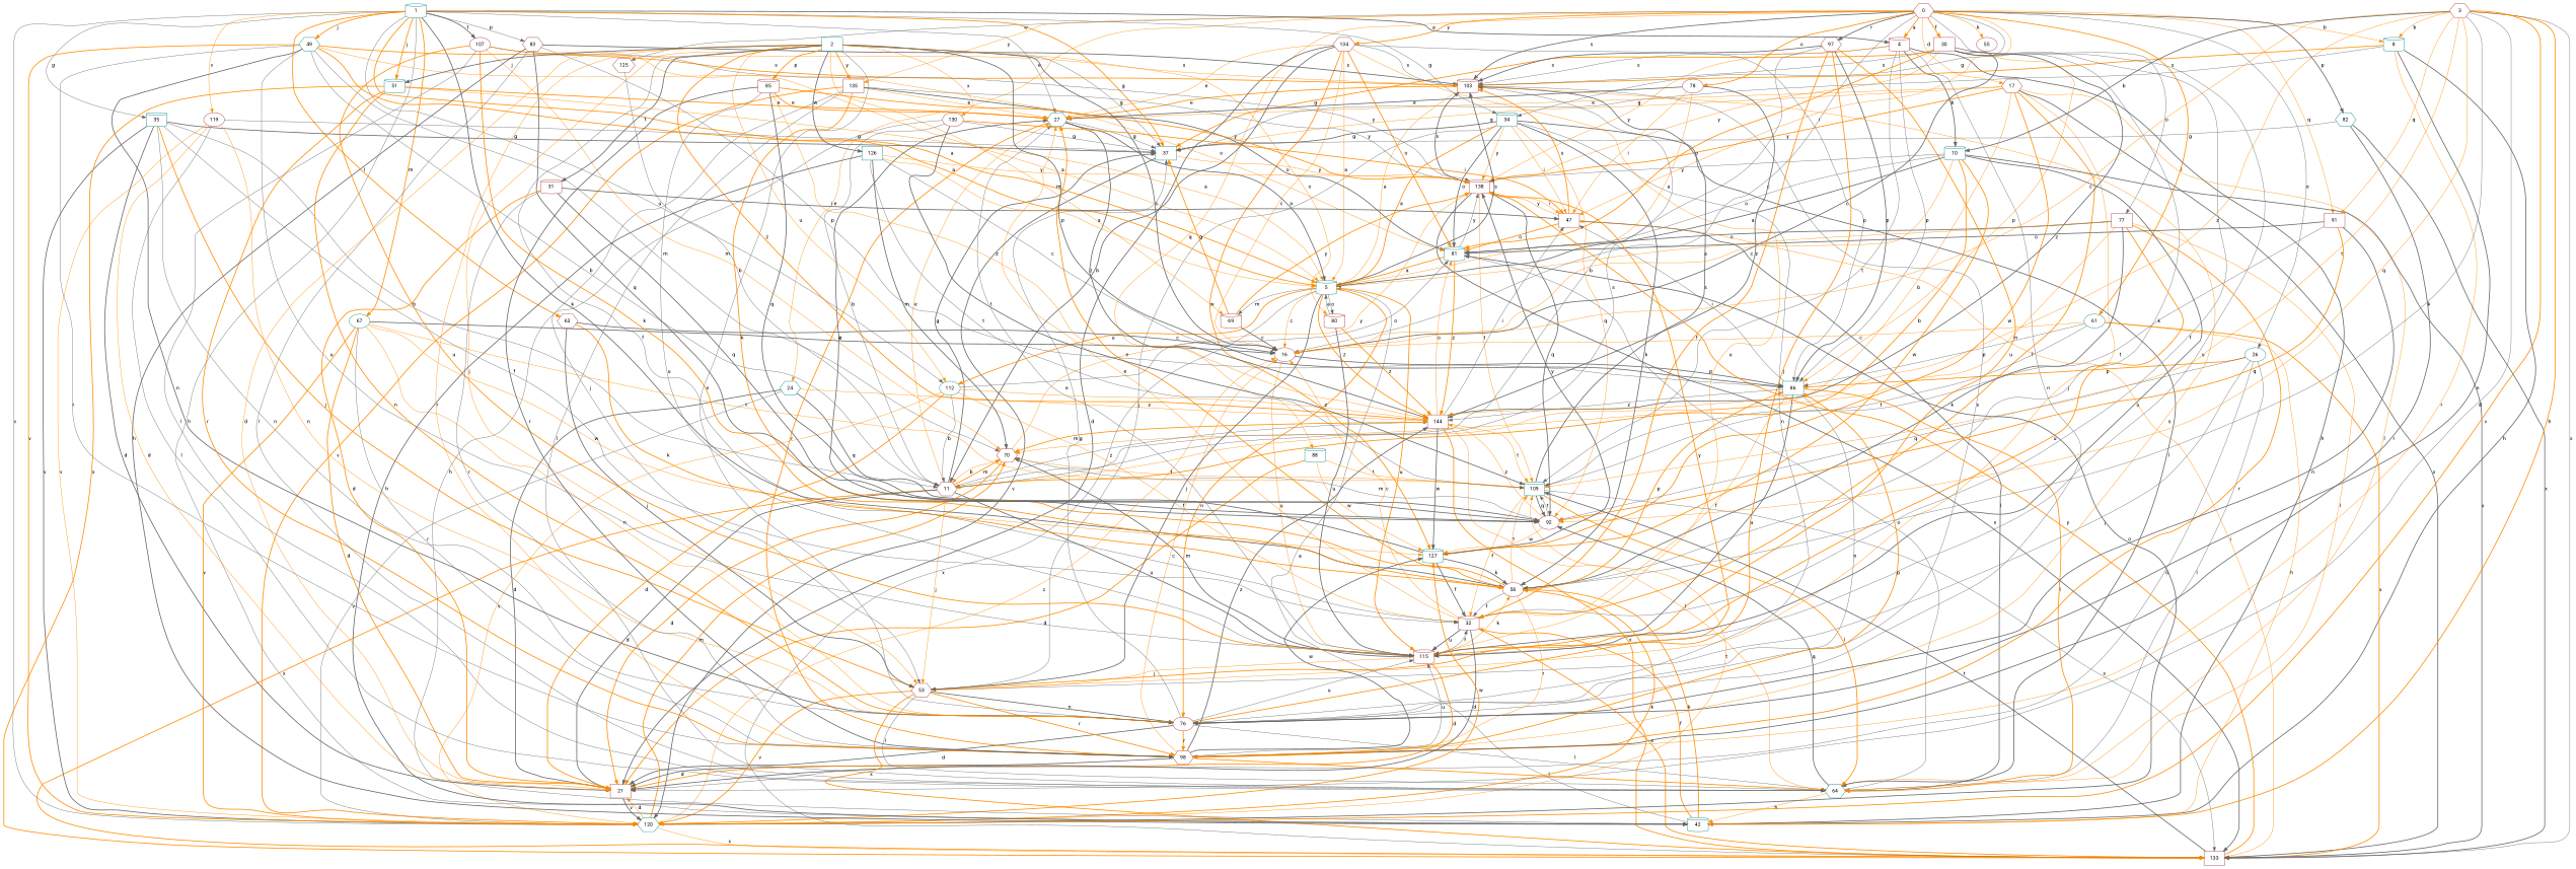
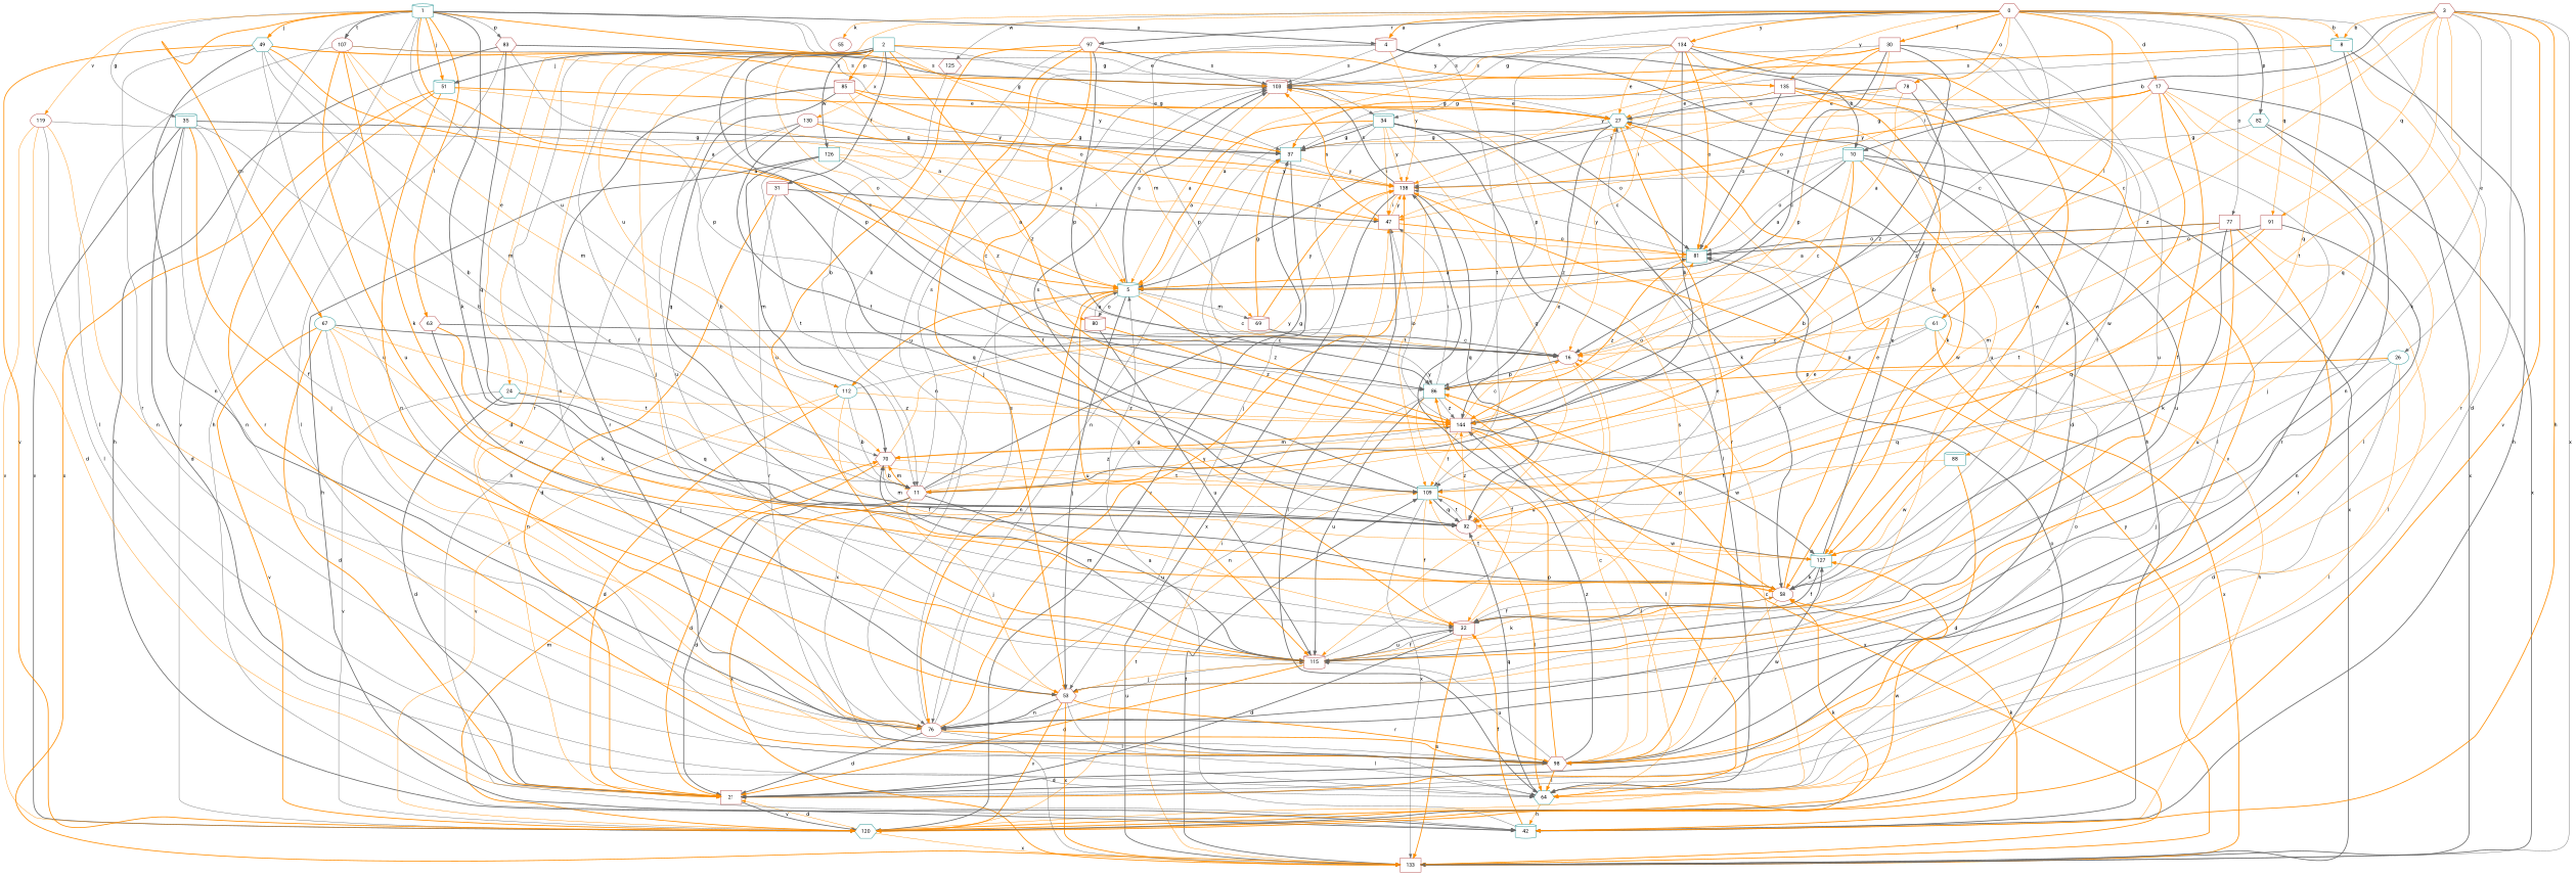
  strict digraph {
    fontname=Roboto
    node [color=brown fontname=Roboto shape=cylinder]
    edge [color=darkorange fontname=Roboto style=solid]
    0 [shape=hexagon]
    4
    8 [color=teal]
    16 [shape=ellipse]
    17 [shape=hexagon]
    24 [color=teal shape=hexagon]
    26 [color=teal shape=ellipse]
    30 [shape=box]
    34 [color=teal]
    47 [shape=box]
    55 [shape=ellipse]
    61 [color=teal shape=ellipse]
    78 [shape=ellipse]
    n14 [label=77 shape=box]
    82 [color=teal shape=hexagon]
    88 [color=teal]
    91 [shape=box]
    97 [shape=hexagon]
    103
    125 [shape=hexagon]
    134 [shape=hexagon]
    135 [shape=box]
    42 [color=teal]
    76 [shape=ellipse]
    86 [color=teal shape=box]
    10 [color=teal]
    109 [color=teal]
    138
    37 [color=teal shape=box]
    98 [shape=hexagon]
    115
    27 [color=teal shape=hexagon]
    32
    53 [shape=hexagon]
    133 [shape=box]
    11 [shape=hexagon]
    127 [color=teal]
    64 [color=teal shape=hexagon]
    120 [color=teal shape=hexagon]
    21 [shape=box]
    144 [shape=box]
    92 [shape=ellipse]
    58 [shape=ellipse]
    81 [color=teal]
    5 [color=teal]
    70 [shape=hexagon]
    1 [color=teal]
    35 [color=teal]
    49 [color=teal shape=hexagon]
    51 [color=teal]
    63 [shape=hexagon]
    67 [color=teal shape=ellipse]
    83 [shape=hexagon]
    107 [shape=ellipse]
    112 [color=teal shape=ellipse]
    119 [shape=ellipse]
    69
    80
    2 [color=teal shape=box]
    31
    85
    126 [color=teal shape=box]
    130 [shape=ellipse]
    3 [shape=hexagon]
    0 -> 4 [label=a style=bold]
    0 -> 8 [label=b]
    0 -> 16 [color=gray40 label=c]
    0 -> 17 [label=d]
    0 -> 24 [label=e]
    0 -> 26 [color=gray40 label=e]
    0 -> 30 [label=f style=bold]
    0 -> 34 [color=gray40 label=g]
    0 -> 47 [label=i]
    0 -> 55 [label=k]
    0 -> 61 [label=l style=bold]
    0 -> 78 [label=o style=bold]
    0 -> n14 [color=gray40 label=o]
    0 -> 82 [color=gray40 label=p style=bold]
    0 -> 88 [label=q]
    0 -> 91 [label=q]
    0 -> 97 [color=gray40 label=r style=bold]
    0 -> 103 [color=gray40 label=s style=bold]
    0 -> 125 [color=gray40 label=w]
    0 -> 134 [label=y style=bold]
    0 -> 135 [label=y]
    4 -> 103 [color=gray40 label=s]
    4 -> 42 [color=gray40 label=h style=bold]
    4 -> 76 [color=gray40 label=n]
    4 -> 86 [color=gray40 label=p]
    4 -> 10 [color=gray40 label=b style=bold]
    4 -> 109 [color=gray40 label=t]
    4 -> 138 [label=y]
    8 -> 103 [label=s style=bold]
    8 -> 42 [color=gray40 label=h style=bold]
    8 -> 76 [color=gray40 label=n style=bold]
    8 -> 37 [color=gray40 label=g]
    8 -> 98 [label=r]
    16 -> 86 [color=gray40 label=p style=bold]
    16 -> 115 [label=u]
    17 -> 138 [label=y style=bold]
    17 -> 37 [label=g]
    17 -> 27 [label=e]
    17 -> 32 [label=f style=bold]
    17 -> 53 [label=j]
    17 -> 133 [color=gray40 label=x style=bold]
    17 -> 11 [label=b]
    17 -> 127 [label=w style=bold]
    17 -> 64 [label=l]
    24 -> 120 [color=gray40 label=v]
    24 -> 21 [color=gray40 label=d style=bold]
    24 -> 144 [label=z]
    24 -> 92 [color=gray40 label=q style=bold]
    26 -> 86 [label=p style=bold]
    26 -> 53 [color=gray40 label=j]
-   26 -> 64 [color=gray40 label=l]
+   26 -> 64 [label=l]
    26 -> 21 [color=gray40 label=d]
    26 -> 92 [color=gray40 label=q]
    30 -> 16 [color=gray40 label=c style=bold]
    30 -> 103 [color=gray40 label=s]
    30 -> 86 [label=p]
    30 -> 138 [label=y]
    30 -> 37 [label=g style=bold]
    30 -> 115 [color=gray40 label=u]
    30 -> 32 [color=gray40 label=f]
    30 -> 144 [color=gray40 label=z style=bold]
    30 -> 58 [color=gray40 label=k]
    30 -> 81 [label=o style=bold]
    34 -> 47 [label=i]
    34 -> 76 [color=gray40 label=n]
    34 -> 138 [label=y]
    34 -> 37 [color=gray40 label=g style=bold]
    34 -> 53 [color=gray40 label=j]
    34 -> 64 [color=gray40 label=l style=bold]
    34 -> 92 [label=q]
    34 -> 58 [color=gray40 label=k style=bold]
    34 -> 81 [color=gray40 label=o style=bold]
    34 -> 5 [label=a style=bold]
    47 -> 103 [label=s style=bold]
    47 -> 138 [label=y]
    47 -> 64 [color=gray40 label=l style=bold]
    47 -> 81 [label=o style=bold]
    61 -> 16 [label=c]
    61 -> 42 [label=h]
    61 -> 86 [color=gray40 label=p]
    61 -> 109 [color=gray40 label=t]
    61 -> 133 [label=x style=bold]
    78 -> 47 [label=i]
    78 -> 27 [color=gray40 label=e style=bold]
    78 -> 144 [color=gray40 label=z style=bold]
    78 -> 5 [label=a]
    n14 -> 98 [label=r style=bold]
    n14 -> 115 [label=u style=bold]
    n14 -> 64 [label=l]
    n14 -> 58 [color=gray40 label=k style=bold]
    n14 -> 81 [color=gray40 label=o style=bold]
    n14 -> 5 [label=a]
    n14 -> 70 [label=m]
    82 -> 37 [color=gray40 label=g]
    82 -> 98 [color=gray40 label=r style=bold]
    82 -> 133 [color=gray40 label=x style=bold]
    88 -> 109 [label=t]
    88 -> 127 [label=w]
    88 -> 21 [label=d style=bold]
    91 -> 76 [color=gray40 label=n style=bold]
    91 -> 109 [color=gray40 label=t]
    91 -> 92 [label=q style=bold]
    91 -> 81 [color=gray40 label=o style=bold]
    97 -> 103 [color=gray40 label=s style=bold]
    97 -> 86 [color=gray40 label=p style=bold]
    97 -> 115 [label=u style=bold]
    97 -> 32 [label=f style=bold]
    97 -> 53 [label=j style=bold]
    97 -> 11 [color=gray40 label=b]
    103 -> 27 [label=e style=bold]
    103 -> 5 [label=a]
    125 -> 11 [color=gray40 label=b]
    134 -> 16 [label=c]
    134 -> 103 [color=gray40 label=s]
    134 -> 86 [color=gray40 label=p]
    134 -> 115 [label=u]
    134 -> 27 [label=e]
    134 -> 11 [color=gray40 label=b style=bold]
    134 -> 127 [label=w style=bold]
    134 -> 21 [color=gray40 label=d style=bold]
    134 -> 81 [label=o style=bold]
    134 -> 5 [label=a]
    135 -> 138 [color=gray40 label=y]
    135 -> 27 [label=e]
    135 -> 53 [color=gray40 label=j]
    135 -> 64 [color=gray40 label=l]
    135 -> 120 [label=v style=bold]
    135 -> 58 [label=k style=bold]
    135 -> 81 [color=gray40 label=o style=bold]
    42 -> 32 [label=f style=bold]
    42 -> 58 [label=k style=bold]
    42 -> 5 [color=gray40 label=a]
    76 -> 103 [color=gray40 label=s]
    76 -> 138 [label=y style=bold]
    76 -> 37 [color=gray40 label=g]
    76 -> 98 [label=r style=bold]
    76 -> 115 [color=gray40 label=u]
    76 -> 64 [color=gray40 label=l]
    76 -> 21 [color=gray40 label=d style=bold]
    86 -> 47 [color=gray40 label=i]
    86 -> 76 [color=gray40 label=n]
    86 -> 115 [color=gray40 label=u style=bold]
    86 -> 32 [label=f]
    86 -> 64 [label=l style=bold]
    86 -> 144 [color=gray40 label=z]
    10 -> 16 [label=c]
    10 -> 138 [color=gray40 label=y]
    10 -> 115 [color=gray40 label=u style=bold]
    10 -> 133 [color=gray40 label=x style=bold]
    10 -> 11 [label=b style=bold]
    10 -> 127 [label=w style=bold]
    10 -> 81 [color=gray40 label=o]
    10 -> 5 [color=gray40 label=a style=bold]
    109 -> 103 [color=gray40 label=s style=bold]
    109 -> 32 [label=f]
    109 -> 133 [color=gray40 label=x]
    109 -> 64 [label=l style=bold]
    109 -> 92 [color=gray40 label=q style=bold]
    138 -> 47 [label=i]
    138 -> 103 [color=gray40 label=s style=bold]
    138 -> 109 [label=t]
    138 -> 133 [color=gray40 label=x style=bold]
    138 -> 92 [color=gray40 label=q style=bold]
    37 -> 138 [label=y]
    37 -> 120 [color=gray40 label=v style=bold]
    98 -> 16 [label=c]
    98 -> 103 [label=s]
    98 -> 86 [label=p style=bold]
    98 -> 115 [color=gray40 label=u]
    98 -> 127 [color=gray40 label=w style=bold]
    98 -> 64 [label=l style=bold]
    98 -> 21 [color=gray40 label=d style=bold]
    98 -> 144 [color=gray40 label=z style=bold]
    115 -> 27 [color=gray40 label=e]
    115 -> 32 [color=gray40 label=f]
    115 -> 53 [label=j]
    115 -> 21 [label=d style=bold]
    115 -> 58 [label=k]
    115 -> 70 [color=gray40 label=m style=bold]
    27 -> 37 [color=gray40 label=g]
    27 -> 98 [label=r style=bold]
    27 -> 144 [color=gray40 label=z style=bold]
    27 -> 5 [color=gray40 label=a style=bold]
    32 -> 115 [color=gray40 label=u style=bold]
    32 -> 27 [label=e]
    32 -> 133 [label=x style=bold]
    32 -> 21 [color=gray40 label=d style=bold]
    53 -> 76 [color=gray40 label=n style=bold]
    53 -> 98 [label=r style=bold]
    53 -> 133 [label=x style=bold]
    53 -> 64 [color=gray40 label=l]
    53 -> 120 [label=v style=bold]
    133 -> 47 [label=i]
    133 -> 109 [color=gray40 label=t style=bold]
    133 -> 138 [label=y style=bold]
    11 -> 103 [color=gray40 label=s]
    11 -> 37 [color=gray40 label=g style=bold]
    11 -> 115 [color=gray40 label=u style=bold]
    11 -> 27 [label=e]
    11 -> 53 [label=j]
    11 -> 133 [label=x style=bold]
    11 -> 21 [color=gray40 label=d style=bold]
    11 -> 144 [color=gray40 label=z]
    11 -> 70 [label=m style=bold]
    127 -> 138 [color=gray40 label=y style=bold]
    127 -> 27 [color=gray40 label=e style=bold]
    127 -> 32 [color=gray40 label=f style=bold]
    127 -> 58 [color=gray40 label=k style=bold]
    64 -> 42 [label=h]
    64 -> 92 [color=gray40 label=q style=bold]
    64 -> 81 [color=gray40 label=o]
    120 -> 16 [label=c]
    120 -> 109 [label=t]
    120 -> 133 [label=x]
    120 -> 127 [label=w style=bold]
    120 -> 21 [label=d]
    120 -> 58 [label=k style=bold]
    120 -> 81 [color=gray40 label=o style=bold]
    120 -> 70 [label=m style=bold]
    21 -> 120 [color=gray40 label=v style=bold]
-   32 -> 16 [label=c]
+   144 -> 16 [label=c]
    144 -> 47 [color=gray40 label=i]
    144 -> 109 [label=t]
    144 -> 133 [label=x style=bold]
    144 -> 127 [color=gray40 label=w style=bold]
    144 -> 64 [label=l]
    144 -> 81 [label=o]
    144 -> 70 [label=m style=bold]
    92 -> 109 [color=gray40 label=t]
    92 -> 127 [label=w]
    92 -> 144 [label=z]
    92 -> 70 [color=gray40 label=m]
    58 -> 86 [label=p style=bold]
    58 -> 109 [label=t]
    58 -> 98 [label=r]
    58 -> 27 [label=e style=bold]
    58 -> 32 [color=gray40 label=f]
    81 -> 138 [color=gray40 label=y]
    81 -> 144 [label=z style=bold]
    81 -> 5 [label=a style=bold]
    5 -> 16 [label=c]
    5 -> 103 [color=gray40 label=s style=bold]
    5 -> 76 [label=n style=bold]
    5 -> 115 [label=u style=bold]
    5 -> 53 [color=gray40 label=j style=bold]
    5 -> 133 [color=gray40 label=x]
    5 -> 144 [label=z style=bold]
    5 -> 112 [label=u style=bold]
    5 -> 69 [color=gray40 label=m]
    5 -> 80 [color=gray40 label=o]
    70 -> 109 [label=t]
    70 -> 138 [label=y]
    70 -> 11 [label=b]
    70 -> 21 [label=d style=bold]
    1 -> 4 [color=gray40 label=a style=bold]
    1 -> 34 [color=gray40 label=g]
    1 -> 42 [color=gray40 label=h]
    1 -> 37 [label=g style=bold]
    1 -> 27 [color=gray40 label=e]
    1 -> 120 [color=gray40 label=v]
    1 -> 58 [color=gray40 label=k style=bold]
    1 -> 5 [label=a style=bold]
    1 -> 35 [color=gray40 label=g]
    1 -> 49 [label=j style=bold]
    1 -> 51 [label=j style=bold]
    1 -> 63 [label=l style=bold]
    1 -> 67 [label=m style=bold]
    1 -> 83 [color=gray40 label=p]
    1 -> 107 [color=gray40 label=t style=bold]
    1 -> 112 [color=gray40 label=u]
    1 -> 119 [label=v]
    35 -> 76 [color=gray40 label=n]
    35 -> 37 [color=gray40 label=g style=bold]
    35 -> 32 [color=gray40 label=f]
    35 -> 53 [label=j style=bold]
    35 -> 11 [color=gray40 label=b]
    35 -> 120 [color=gray40 label=v style=bold]
    35 -> 21 [color=gray40 label=d style=bold]
    49 -> 103 [label=s style=bold]
    49 -> 76 [color=gray40 label=n style=bold]
    49 -> 98 [color=gray40 label=r]
    49 -> 115 [color=gray40 label=u]
    49 -> 11 [color=gray40 label=b]
    49 -> 120 [label=v style=bold]
    49 -> 81 [label=o]
    49 -> 5 [label=a style=bold]
    49 -> 70 [color=gray40 label=m]
    51 -> 76 [label=n style=bold]
    51 -> 98 [label=r style=bold]
    51 -> 27 [label=e style=bold]
    51 -> 133 [label=x style=bold]
    51 -> 5 [label=a]
    63 -> 16 [color=gray40 label=c style=bold]
    63 -> 53 [color=gray40 label=j style=bold]
    63 -> 58 [label=k style=bold]
    67 -> 16 [color=gray40 label=c style=bold]
    67 -> 76 [label=n]
    67 -> 109 [label=t]
    67 -> 98 [color=gray40 label=r]
    67 -> 127 [label=w]
    67 -> 120 [label=v style=bold]
    67 -> 21 [label=d style=bold]
    83 -> 103 [color=gray40 label=s style=bold]
    83 -> 42 [color=gray40 label=h style=bold]
    83 -> 86 [color=gray40 label=p]
    83 -> 64 [color=gray40 label=l]
    83 -> 92 [color=gray40 label=q style=bold]
    107 -> 103 [label=s]
    107 -> 138 [color=gray40 label=y]
    107 -> 115 [label=u style=bold]
    107 -> 64 [color=gray40 label=l]
    107 -> 58 [label=k style=bold]
    107 -> 5 [label=a]
    107 -> 70 [label=m]
    112 -> 32 [label=f]
    112 -> 11 [color=gray40 label=b]
    112 -> 120 [label=v]
    112 -> 21 [label=d style=bold]
    112 -> 144 [label=z]
    112 -> 81 [color=gray40 label=o]
    119 -> 76 [label=n]
    119 -> 37 [color=gray40 label=g]
    119 -> 64 [color=gray40 label=l]
    119 -> 120 [label=v]
    119 -> 21 [label=d]
    69 -> 16 [color=gray40 label=c style=bold]
    69 -> 138 [label=y style=bold]
    69 -> 37 [label=g style=bold]
    80 -> 115 [color=gray40 label=u style=bold]
    80 -> 144 [label=z style=bold]
    80 -> 5 [color=gray40 label=a]
    2 -> 16 [color=gray40 label=c style=bold]
    2 -> 135 [label=y style=bold]
    2 -> 76 [color=gray40 label=n]
    2 -> 86 [color=gray40 label=p style=bold]
    2 -> 37 [color=gray40 label=g]
    2 -> 98 [label=r]
    2 -> 32 [color=gray40 label=f]
    2 -> 53 [label=j]
    2 -> 21 [label=d]
    2 -> 144 [label=z style=bold]
    2 -> 51 [color=gray40 label=j style=bold]
    2 -> 112 [label=u]
    2 -> 69 [label=m]
    2 -> 80 [label=o]
    2 -> 31 [color=gray40 label=f style=bold]
    2 -> 85 [label=p style=bold]
    2 -> 126 [color=gray40 label=w style=bold]
    2 -> 130 [label=x]
    31 -> 47 [color=gray40 label=i style=bold]
    31 -> 98 [color=gray40 label=r]
    31 -> 21 [label=d style=bold]
    31 -> 92 [color=gray40 label=q style=bold]
    85 -> 138 [label=y style=bold]
    85 -> 98 [color=gray40 label=r style=bold]
    85 -> 115 [color=gray40 label=u]
    85 -> 27 [label=e style=bold]
    85 -> 144 [label=z]
    85 -> 92 [color=gray40 label=q style=bold]
    126 -> 16 [color=gray40 label=c]
    126 -> 42 [color=gray40 label=h style=bold]
    126 -> 109 [color=gray40 label=t]
    126 -> 138 [label=y]
    126 -> 5 [label=a]
    126 -> 70 [color=gray40 label=m style=bold]
    130 -> 47 [label=i style=bold]
    130 -> 42 [color=gray40 label=h]
    130 -> 109 [color=gray40 label=t style=bold]
    130 -> 37 [color=gray40 label=g]
    130 -> 11 [color=gray40 label=b]
    3 -> 8 [label=b]
    3 -> 16 [label=c]
    3 -> 91 [label=q]
    3 -> 42 [label=h style=bold]
    3 -> 10 [color=gray40 label=b style=bold]
    3 -> 109 [label=t]
    3 -> 133 [color=gray40 label=x]
    3 -> 120 [label=v style=bold]
    3 -> 21 [color=gray40 label=d]
    3 -> 144 [label=z]
    3 -> 92 [label=q]
    3 -> 58 [color=gray40 label=k]
  }
